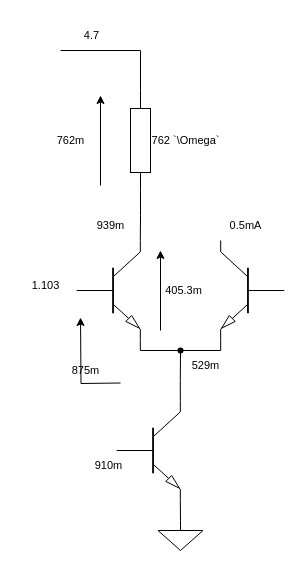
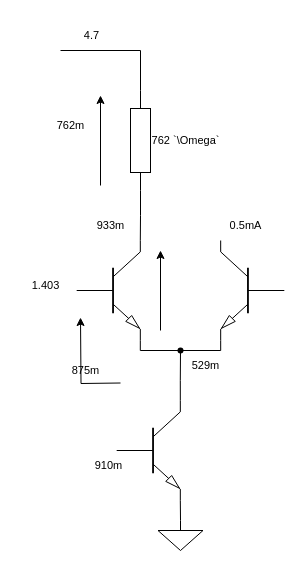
  <mxCell id="0" />
  <mxCell id="1" parent="0" />
  <mxCell id="2" value="" style="verticalLabelPosition=bottom;shadow=0;dashed=0;align=center;html=1;verticalAlign=top;shape=mxgraph.electrical.transistors.npn_transistor_5;" vertex="1" parent="1"><mxGeometry x="76" y="240" width="64" height="100" as="geometry" /></mxCell>
  <mxCell id="3" value="" style="verticalLabelPosition=bottom;shadow=0;dashed=0;align=center;html=1;verticalAlign=top;shape=mxgraph.electrical.transistors.npn_transistor_5;flipH=1;" vertex="1" parent="1"><mxGeometry x="220" y="240" width="64" height="100" as="geometry" /></mxCell>
  <mxCell id="4" value="" style="verticalLabelPosition=bottom;shadow=0;dashed=0;align=center;html=1;verticalAlign=top;shape=mxgraph.electrical.transistors.npn_transistor_5;" vertex="1" parent="1"><mxGeometry x="116" y="400" width="64" height="100" as="geometry" /></mxCell>
  <mxCell id="5" value="" style="shape=waypoint;sketch=0;fillStyle=solid;size=6;pointerEvents=1;points=[];fillColor=none;resizable=0;rotatable=0;perimeter=centerPerimeter;snapToPoint=1;fontFamily=Helvetica;fontSize=11;fontColor=default;labelBackgroundColor=default;" vertex="1" parent="1"><mxGeometry x="170" y="340" width="20" height="20" as="geometry" /></mxCell>
  <mxCell id="6" style="edgeStyle=orthogonalEdgeStyle;rounded=0;orthogonalLoop=1;jettySize=auto;html=1;exitX=1;exitY=1;exitDx=0;exitDy=0;exitPerimeter=0;entryX=1.116;entryY=0.295;entryDx=0;entryDy=0;entryPerimeter=0;strokeColor=default;align=center;verticalAlign=middle;fontFamily=Helvetica;fontSize=11;fontColor=default;labelBackgroundColor=default;endArrow=none;endFill=0;" edge="1" parent="1" source="3" target="5"><mxGeometry relative="1" as="geometry"><Array as="points"><mxPoint x="220" y="350" /></Array></mxGeometry></mxCell>
  <mxCell id="7" style="edgeStyle=orthogonalEdgeStyle;rounded=0;orthogonalLoop=1;jettySize=auto;html=1;exitX=1;exitY=1;exitDx=0;exitDy=0;exitPerimeter=0;entryX=0.11;entryY=0.08;entryDx=0;entryDy=0;entryPerimeter=0;strokeColor=default;align=center;verticalAlign=middle;fontFamily=Helvetica;fontSize=11;fontColor=default;labelBackgroundColor=default;endArrow=none;endFill=0;" edge="1" parent="1" source="2" target="5"><mxGeometry relative="1" as="geometry"><Array as="points"><mxPoint x="140" y="350" /></Array></mxGeometry></mxCell>
  <mxCell id="8" style="edgeStyle=orthogonalEdgeStyle;rounded=0;orthogonalLoop=1;jettySize=auto;html=1;exitX=1;exitY=0;exitDx=0;exitDy=0;exitPerimeter=0;entryX=0.43;entryY=1.13;entryDx=0;entryDy=0;entryPerimeter=0;strokeColor=default;align=center;verticalAlign=middle;fontFamily=Helvetica;fontSize=11;fontColor=default;labelBackgroundColor=default;endArrow=none;endFill=0;" edge="1" parent="1" source="4" target="5"><mxGeometry relative="1" as="geometry" /></mxCell>
  <mxCell id="9" value="" style="pointerEvents=1;verticalLabelPosition=bottom;shadow=0;dashed=0;align=center;html=1;verticalAlign=top;shape=mxgraph.electrical.signal_sources.signal_ground;fontFamily=Helvetica;fontSize=11;fontColor=default;labelBackgroundColor=default;" vertex="1" parent="1"><mxGeometry x="157.5" y="520" width="45" height="30" as="geometry" /></mxCell>
  <mxCell id="10" style="edgeStyle=orthogonalEdgeStyle;rounded=0;orthogonalLoop=1;jettySize=auto;html=1;exitX=0.5;exitY=0;exitDx=0;exitDy=0;exitPerimeter=0;entryX=1;entryY=1;entryDx=0;entryDy=0;entryPerimeter=0;strokeColor=default;align=center;verticalAlign=middle;fontFamily=Helvetica;fontSize=11;fontColor=default;labelBackgroundColor=default;endArrow=none;endFill=0;" edge="1" parent="1" source="9" target="4"><mxGeometry relative="1" as="geometry" /></mxCell>
  <mxCell id="11" value="875m" style="text;html=1;align=center;verticalAlign=middle;resizable=0;points=[];autosize=1;strokeColor=none;fillColor=none;fontFamily=Helvetica;fontSize=11;fontColor=default;labelBackgroundColor=default;" vertex="1" parent="1"><mxGeometry x="60" y="355" width="50" height="30" as="geometry" /></mxCell>
  <mxCell id="12" value="" style="endArrow=classic;html=1;rounded=0;strokeColor=default;align=center;verticalAlign=middle;fontFamily=Helvetica;fontSize=11;fontColor=default;labelBackgroundColor=default;edgeStyle=orthogonalEdgeStyle;" edge="1" parent="1"><mxGeometry width="50" height="50" relative="1" as="geometry"><mxPoint x="120" y="382.5" as="sourcePoint" /><mxPoint x="80" y="317.01" as="targetPoint" /></mxGeometry></mxCell>
  <mxCell id="13" value="" style="endArrow=classic;html=1;rounded=0;strokeColor=default;align=center;verticalAlign=middle;fontFamily=Helvetica;fontSize=11;fontColor=default;labelBackgroundColor=default;edgeStyle=orthogonalEdgeStyle;" edge="1" parent="1"><mxGeometry width="50" height="50" relative="1" as="geometry"><mxPoint x="160" y="330" as="sourcePoint" /><mxPoint x="160" y="250" as="targetPoint" /></mxGeometry></mxCell>
- <mxCell id="14" value="405.3m" style="text;html=1;align=center;verticalAlign=middle;resizable=0;points=[];autosize=1;strokeColor=none;fillColor=none;fontFamily=Helvetica;fontSize=11;fontColor=default;labelBackgroundColor=default;" vertex="1" parent="1"><mxGeometry x="152.5" y="275" width="60" height="30" as="geometry" /></mxCell>
  <mxCell id="15" value="529m" style="text;html=1;align=center;verticalAlign=middle;resizable=0;points=[];autosize=1;strokeColor=none;fillColor=none;fontFamily=Helvetica;fontSize=11;fontColor=default;labelBackgroundColor=default;" vertex="1" parent="1"><mxGeometry x="180" y="350" width="50" height="30" as="geometry" /></mxCell>
  <mxCell id="16" value="910m" style="text;html=1;align=center;verticalAlign=middle;resizable=0;points=[];autosize=1;strokeColor=none;fillColor=none;fontFamily=Helvetica;fontSize=11;fontColor=default;labelBackgroundColor=default;" vertex="1" parent="1"><mxGeometry x="83" y="450" width="50" height="30" as="geometry" /></mxCell>
- <mxCell id="17" value="1.103" style="text;html=1;align=center;verticalAlign=middle;resizable=0;points=[];autosize=1;strokeColor=none;fillColor=none;fontFamily=Helvetica;fontSize=11;fontColor=default;labelBackgroundColor=default;" vertex="1" parent="1"><mxGeometry x="20" y="270" width="50" height="30" as="geometry" /></mxCell>
- <mxCell id="18" value="939m" style="text;html=1;align=center;verticalAlign=middle;resizable=0;points=[];autosize=1;strokeColor=none;fillColor=none;fontFamily=Helvetica;fontSize=11;fontColor=default;labelBackgroundColor=default;" vertex="1" parent="1"><mxGeometry x="85" y="210" width="50" height="30" as="geometry" /></mxCell>
+ <mxCell id="17" value="1.403" style="text;html=1;align=center;verticalAlign=middle;resizable=0;points=[];autosize=1;strokeColor=none;fillColor=none;fontFamily=Helvetica;fontSize=11;fontColor=default;labelBackgroundColor=default;" vertex="1" parent="1"><mxGeometry x="20" y="270" width="50" height="30" as="geometry" /></mxCell>
+ <mxCell id="18" value="933m" style="text;html=1;align=center;verticalAlign=middle;resizable=0;points=[];autosize=1;strokeColor=none;fillColor=none;fontFamily=Helvetica;fontSize=11;fontColor=default;labelBackgroundColor=default;" vertex="1" parent="1"><mxGeometry x="85" y="210" width="50" height="30" as="geometry" /></mxCell>
  <mxCell id="19" value="0.5mA" style="text;html=1;align=center;verticalAlign=middle;resizable=0;points=[];autosize=1;strokeColor=none;fillColor=none;fontFamily=Helvetica;fontSize=11;fontColor=default;labelBackgroundColor=default;" vertex="1" parent="1"><mxGeometry x="215" y="210" width="60" height="30" as="geometry" /></mxCell>
  <mxCell id="20" style="edgeStyle=orthogonalEdgeStyle;rounded=0;orthogonalLoop=1;jettySize=auto;html=1;exitX=0;exitY=0.5;exitDx=0;exitDy=0;exitPerimeter=0;strokeColor=default;align=center;verticalAlign=middle;fontFamily=Helvetica;fontSize=11;fontColor=default;labelBackgroundColor=default;endArrow=none;endFill=0;" edge="1" parent="1" source="21"><mxGeometry relative="1" as="geometry"><mxPoint x="60" y="50" as="targetPoint" /><Array as="points"><mxPoint x="140" y="50" /></Array></mxGeometry></mxCell>
  <mxCell id="21" value="" style="pointerEvents=1;verticalLabelPosition=bottom;shadow=0;dashed=0;align=center;html=1;verticalAlign=top;shape=mxgraph.electrical.resistors.resistor_1;fontFamily=Helvetica;fontSize=11;fontColor=default;labelBackgroundColor=default;direction=south;" vertex="1" parent="1"><mxGeometry x="130" y="90" width="20" height="100" as="geometry" /></mxCell>
  <mxCell id="22" style="edgeStyle=orthogonalEdgeStyle;rounded=0;orthogonalLoop=1;jettySize=auto;html=1;exitX=1;exitY=0.5;exitDx=0;exitDy=0;exitPerimeter=0;entryX=1;entryY=0;entryDx=0;entryDy=0;entryPerimeter=0;strokeColor=default;align=center;verticalAlign=middle;fontFamily=Helvetica;fontSize=11;fontColor=default;labelBackgroundColor=default;endArrow=none;endFill=0;" edge="1" parent="1" source="21" target="2"><mxGeometry relative="1" as="geometry" /></mxCell>
  <mxCell id="23" value="4.7" style="text;html=1;align=center;verticalAlign=middle;resizable=0;points=[];autosize=1;strokeColor=none;fillColor=none;fontFamily=Helvetica;fontSize=11;fontColor=default;labelBackgroundColor=default;" vertex="1" parent="1"><mxGeometry x="71" y="20" width="40" height="30" as="geometry" /></mxCell>
  <mxCell id="24" value="" style="endArrow=classic;html=1;rounded=0;strokeColor=default;align=center;verticalAlign=middle;fontFamily=Helvetica;fontSize=11;fontColor=default;labelBackgroundColor=default;" edge="1" parent="1"><mxGeometry width="50" height="50" relative="1" as="geometry"><mxPoint x="100" y="185" as="sourcePoint" /><mxPoint x="100" y="95" as="targetPoint" /></mxGeometry></mxCell>
- <mxCell id="25" value="762m" style="text;html=1;align=center;verticalAlign=middle;resizable=0;points=[];autosize=1;strokeColor=none;fillColor=none;fontFamily=Helvetica;fontSize=11;fontColor=default;labelBackgroundColor=default;" vertex="1" parent="1"><mxGeometry x="45" y="125" width="50" height="30" as="geometry" /></mxCell>
+ <mxCell id="25" value="762m" style="text;html=1;align=center;verticalAlign=middle;resizable=0;points=[];autosize=1;strokeColor=none;fillColor=none;fontFamily=Helvetica;fontSize=11;fontColor=default;labelBackgroundColor=default;" vertex="1" parent="1"><mxGeometry x="45" y="110" width="50" height="30" as="geometry" /></mxCell>
  <mxCell id="26" value="762 `\Omega`" style="text;html=1;align=center;verticalAlign=middle;resizable=0;points=[];autosize=1;strokeColor=none;fillColor=none;fontFamily=Helvetica;fontSize=11;fontColor=default;labelBackgroundColor=default;" vertex="1" parent="1"><mxGeometry x="140" y="125" width="90" height="30" as="geometry" /></mxCell>
